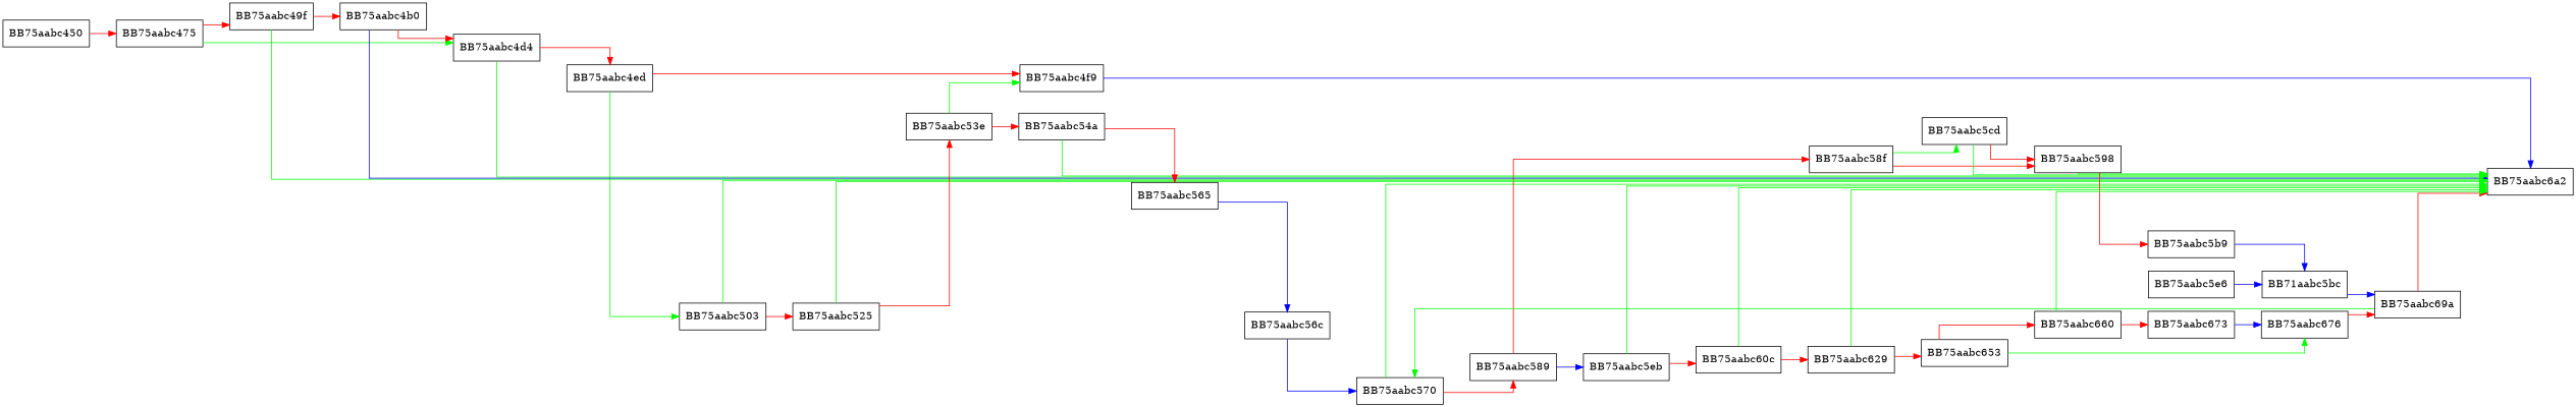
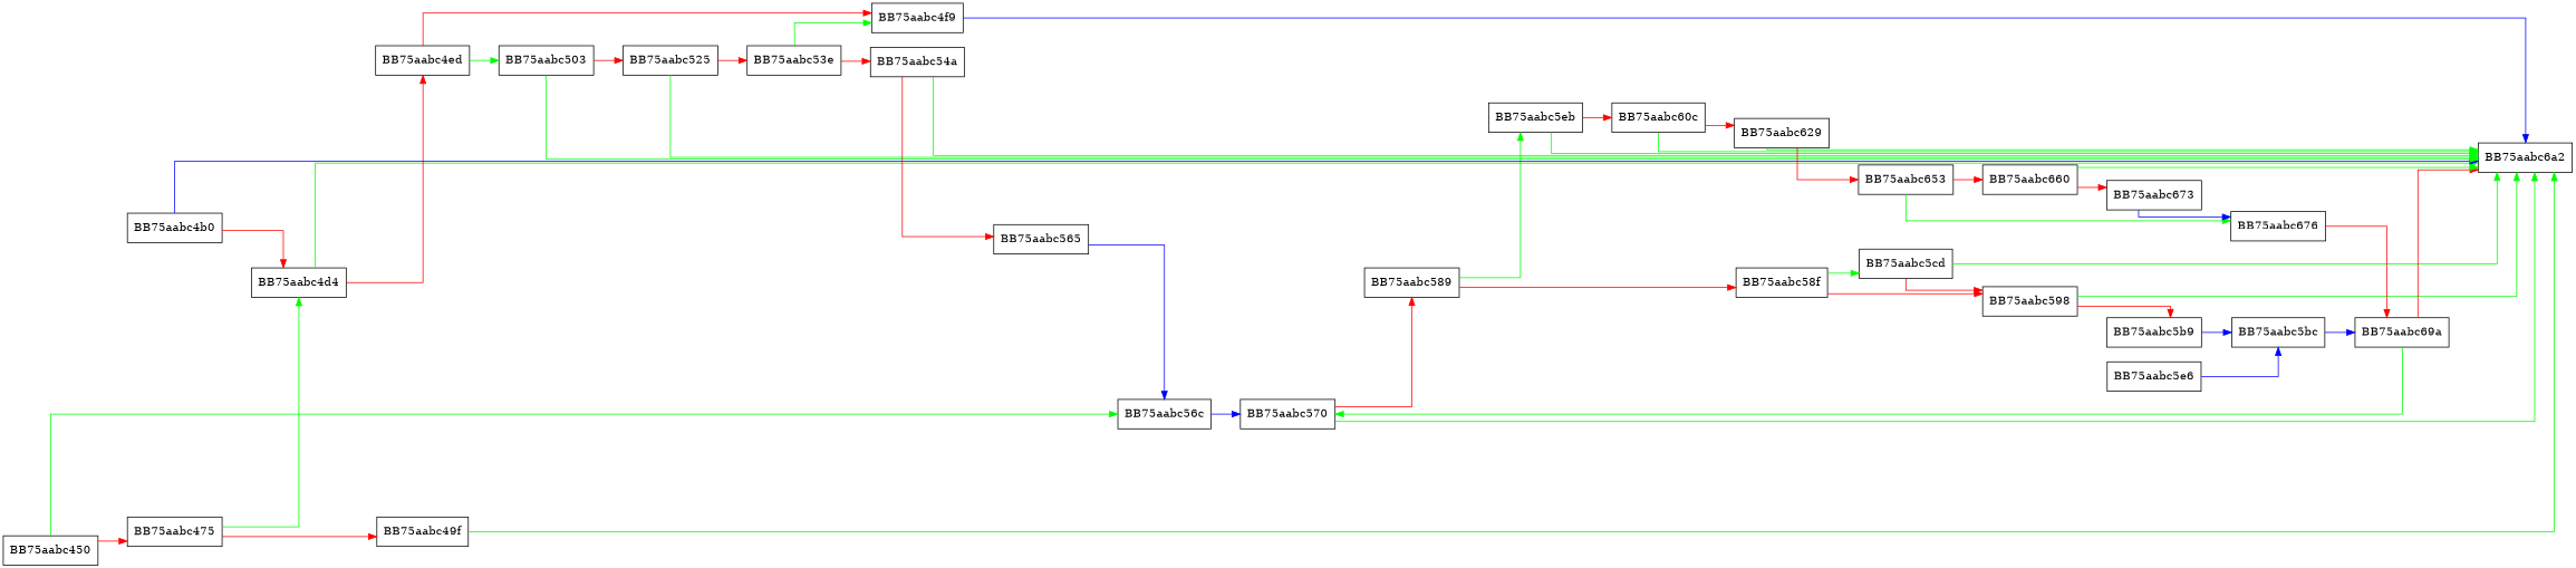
  digraph {
    rankdir=LR
    splines=ortho
    node [shape=box]
    edge [color=red]
    BB75aabc450
    BB75aabc56c
    BB75aabc475
    BB75aabc570
    BB75aabc4d4
    BB75aabc49f
    BB75aabc6a2
    BB75aabc589
    BB75aabc4ed
    BB75aabc4b0
    BB75aabc503
    BB75aabc4f9
    BB75aabc525
    BB75aabc53e
    BB75aabc54a
    BB75aabc565
    BB75aabc5eb
    BB75aabc58f
    BB75aabc60c
    BB75aabc5cd
    BB75aabc598
    BB75aabc629
    BB75aabc5b9
    BB75aabc5e6
-   BB75aabc5bc [label=BB71aabc5bc]
+   BB75aabc5bc
    BB75aabc69a
    BB75aabc653
    BB75aabc676
    BB75aabc660
    BB75aabc673
+   BB75aabc450 -> BB75aabc56c [color=green]
    BB75aabc450 -> BB75aabc475
    BB75aabc56c -> BB75aabc570 [color=blue]
    BB75aabc475 -> BB75aabc4d4 [color=green]
    BB75aabc475 -> BB75aabc49f
    BB75aabc570 -> BB75aabc6a2 [color=green]
    BB75aabc570 -> BB75aabc589
    BB75aabc4d4 -> BB75aabc6a2 [color=green]
    BB75aabc4d4 -> BB75aabc4ed
    BB75aabc49f -> BB75aabc6a2 [color=green]
-   BB75aabc49f -> BB75aabc4b0
-   BB75aabc589 -> BB75aabc5eb [color=blue]
+   BB75aabc589 -> BB75aabc5eb [color=green]
    BB75aabc589 -> BB75aabc58f
    BB75aabc4ed -> BB75aabc503 [color=green]
    BB75aabc4ed -> BB75aabc4f9
    BB75aabc4b0 -> BB75aabc4d4
    BB75aabc4b0 -> BB75aabc6a2 [color=blue]
    BB75aabc503 -> BB75aabc6a2 [color=green]
    BB75aabc503 -> BB75aabc525
    BB75aabc4f9 -> BB75aabc6a2 [color=blue]
    BB75aabc525 -> BB75aabc6a2 [color=green]
    BB75aabc525 -> BB75aabc53e
    BB75aabc53e -> BB75aabc4f9 [color=green]
    BB75aabc53e -> BB75aabc54a
    BB75aabc54a -> BB75aabc6a2 [color=green]
    BB75aabc54a -> BB75aabc565
    BB75aabc565 -> BB75aabc56c [color=blue]
    BB75aabc5eb -> BB75aabc6a2 [color=green]
    BB75aabc5eb -> BB75aabc60c
    BB75aabc58f -> BB75aabc5cd [color=green]
    BB75aabc58f -> BB75aabc598
    BB75aabc60c -> BB75aabc6a2 [color=green]
    BB75aabc60c -> BB75aabc629
    BB75aabc5cd -> BB75aabc6a2 [color=green]
    BB75aabc5cd -> BB75aabc598
    BB75aabc598 -> BB75aabc6a2 [color=green]
    BB75aabc598 -> BB75aabc5b9
    BB75aabc629 -> BB75aabc6a2 [color=green]
    BB75aabc629 -> BB75aabc653
    BB75aabc5b9 -> BB75aabc5bc [color=blue]
    BB75aabc5e6 -> BB75aabc5bc [color=blue]
    BB75aabc5bc -> BB75aabc69a [color=blue]
    BB75aabc69a -> BB75aabc570 [color=green]
    BB75aabc69a -> BB75aabc6a2
    BB75aabc653 -> BB75aabc676 [color=green]
    BB75aabc653 -> BB75aabc660
    BB75aabc676 -> BB75aabc69a
    BB75aabc660 -> BB75aabc6a2 [color=green]
    BB75aabc660 -> BB75aabc673
    BB75aabc673 -> BB75aabc676 [color=blue]
  }
